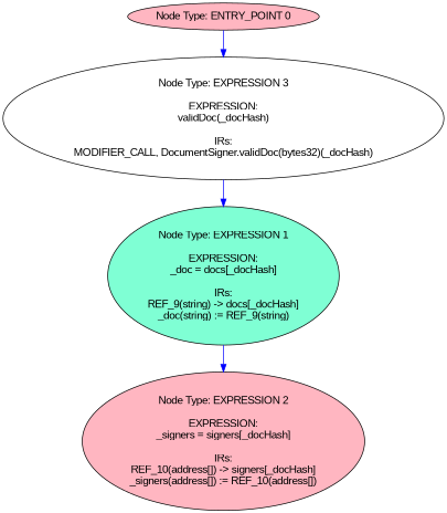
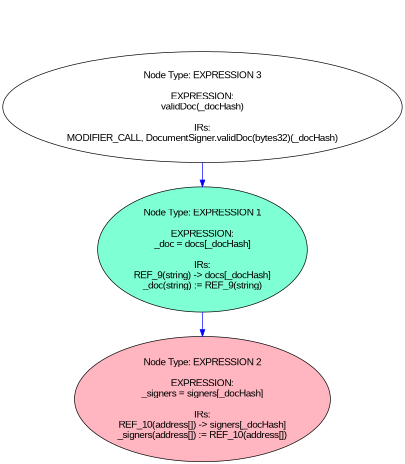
  digraph {
    fontname="Liberation Sans"
    node [style=filled fillcolor=lightpink fontname="Liberation Sans"]
    edge [color=blue fontname="Liberation Sans"]
-   n1 [label="Node Type: ENTRY_POINT 0\n"]
    n2 [label="Node Type: EXPRESSION 3\n\nEXPRESSION:\nvalidDoc(_docHash)\n\nIRs:\nMODIFIER_CALL, DocumentSigner.validDoc(bytes32)(_docHash)" fillcolor=white]
    n3 [label="Node Type: EXPRESSION 1\n\nEXPRESSION:\n_doc = docs[_docHash]\n\nIRs:\nREF_9(string) -> docs[_docHash]\n_doc(string) := REF_9(string)" fillcolor=aquamarine]
    n4 [label="Node Type: EXPRESSION 2\n\nEXPRESSION:\n_signers = signers[_docHash]\n\nIRs:\nREF_10(address[]) -> signers[_docHash]\n_signers(address[]) := REF_10(address[])"]
-   n1 -> n2
    n2 -> n3
    n3 -> n4
  }
